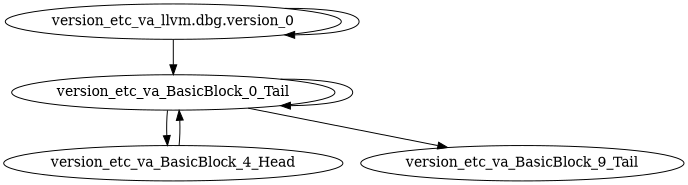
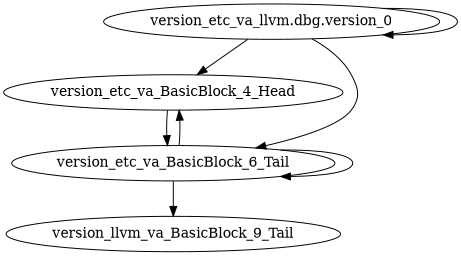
  digraph {
    n1 [label="version_etc_va_llvm.dbg.version_0"]
    version_etc_va_BasicBlock_4_Head
-   version_etc_va_BasicBlock_6_Tail [label=version_etc_va_BasicBlock_0_Tail]
-   version_etc_va_BasicBlock_9_Tail
+   version_etc_va_BasicBlock_6_Tail
+   version_etc_va_BasicBlock_9_Tail [label=version_llvm_va_BasicBlock_9_Tail]
    n1 -> n1
+   n1 -> version_etc_va_BasicBlock_4_Head
    n1 -> version_etc_va_BasicBlock_6_Tail
    version_etc_va_BasicBlock_4_Head -> version_etc_va_BasicBlock_6_Tail
    version_etc_va_BasicBlock_6_Tail -> version_etc_va_BasicBlock_4_Head
    version_etc_va_BasicBlock_6_Tail -> version_etc_va_BasicBlock_6_Tail
    version_etc_va_BasicBlock_6_Tail -> version_etc_va_BasicBlock_9_Tail
  }
